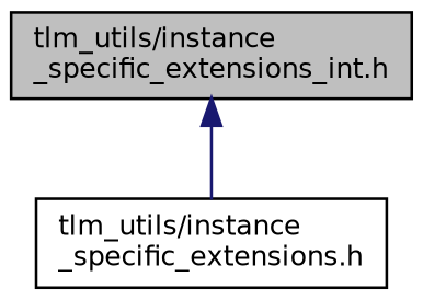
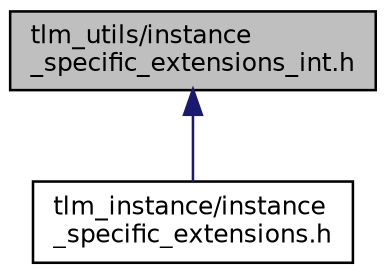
  digraph {
    fontname="DejaVu Sans"
    node [color=black fontname="DejaVu Sans" fontsize=10 shape=record style=filled]
    n1 [fillcolor=grey75 fontcolor=black height=0.2 label="tlm_utils/instance\l_specific_extensions_int.h" width=0.4]
-   n2 [fillcolor=white height=0.2 label="tlm_utils/instance\l_specific_extensions.h" width=0.4]
+   n2 [fillcolor=white height=0.2 label="tlm_instance/instance\l_specific_extensions.h" width=0.4]
    n1 -> n2 [color=midnightblue dir=back fontname="DejaVu Sans" fontsize=10 labelfontname=FreeSans labelfontsize=10 style=solid]
  }
